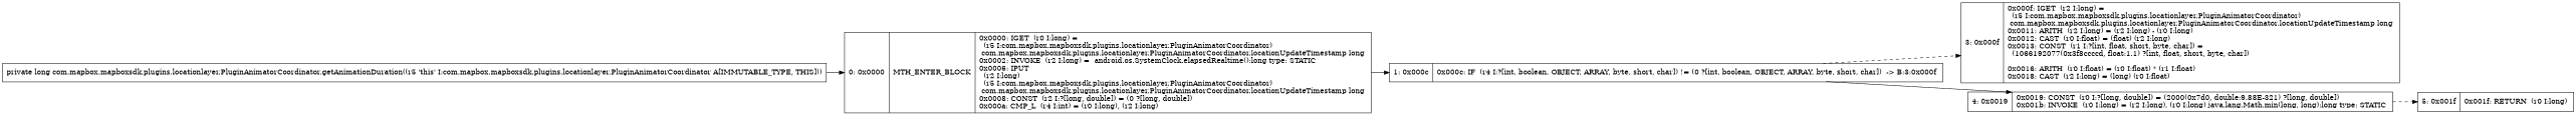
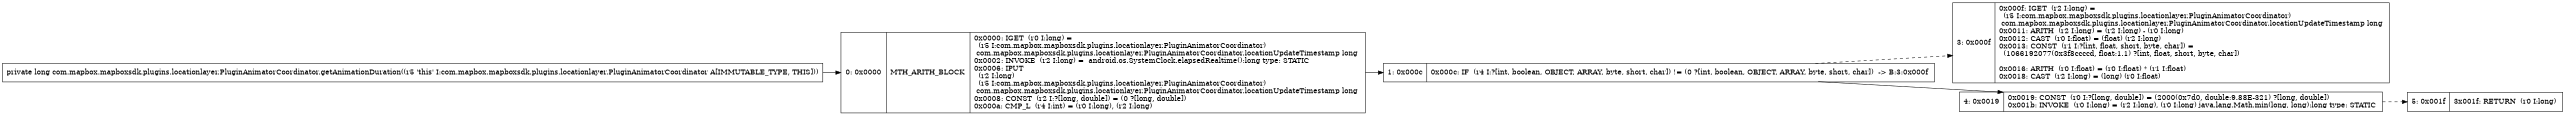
  digraph {
    rankdir=LR
    node [shape=record]
    edge [style=solid]
-   n1 [label="{0\:\ 0x0000|MTH_ENTER_BLOCK\l|0x0000: IGET  (r0 I:long) = \l  (r5 I:com.mapbox.mapboxsdk.plugins.locationlayer.PluginAnimatorCoordinator)\l com.mapbox.mapboxsdk.plugins.locationlayer.PluginAnimatorCoordinator.locationUpdateTimestamp long \l0x0002: INVOKE  (r2 I:long) =  android.os.SystemClock.elapsedRealtime():long type: STATIC \l0x0006: IPUT  \l  (r2 I:long)\l  (r5 I:com.mapbox.mapboxsdk.plugins.locationlayer.PluginAnimatorCoordinator)\l com.mapbox.mapboxsdk.plugins.locationlayer.PluginAnimatorCoordinator.locationUpdateTimestamp long \l0x0008: CONST  (r2 I:?[long, double]) = (0 ?[long, double]) \l0x000a: CMP_L  (r4 I:int) = (r0 I:long), (r2 I:long) \l}"]
+   n1 [label="{0\:\ 0x0000|MTH_ARITH_BLOCK\l|0x0000: IGET  (r0 I:long) = \l  (r5 I:com.mapbox.mapboxsdk.plugins.locationlayer.PluginAnimatorCoordinator)\l com.mapbox.mapboxsdk.plugins.locationlayer.PluginAnimatorCoordinator.locationUpdateTimestamp long \l0x0002: INVOKE  (r2 I:long) =  android.os.SystemClock.elapsedRealtime():long type: STATIC \l0x0006: IPUT  \l  (r2 I:long)\l  (r5 I:com.mapbox.mapboxsdk.plugins.locationlayer.PluginAnimatorCoordinator)\l com.mapbox.mapboxsdk.plugins.locationlayer.PluginAnimatorCoordinator.locationUpdateTimestamp long \l0x0008: CONST  (r2 I:?[long, double]) = (0 ?[long, double]) \l0x000a: CMP_L  (r4 I:int) = (r0 I:long), (r2 I:long) \l}"]
    n2 [label="{1\:\ 0x000c|0x000c: IF  (r4 I:?[int, boolean, OBJECT, ARRAY, byte, short, char]) != (0 ?[int, boolean, OBJECT, ARRAY, byte, short, char])  \-\> B:3:0x000f \l}"]
    n3 [label="{3\:\ 0x000f|0x000f: IGET  (r2 I:long) = \l  (r5 I:com.mapbox.mapboxsdk.plugins.locationlayer.PluginAnimatorCoordinator)\l com.mapbox.mapboxsdk.plugins.locationlayer.PluginAnimatorCoordinator.locationUpdateTimestamp long \l0x0011: ARITH  (r2 I:long) = (r2 I:long) \- (r0 I:long) \l0x0012: CAST  (r0 I:float) = (float) (r2 I:long) \l0x0013: CONST  (r1 I:?[int, float, short, byte, char]) = \l  (1066192077(0x3f8ccccd, float:1.1) ?[int, float, short, byte, char])\l \l0x0016: ARITH  (r0 I:float) = (r0 I:float) * (r1 I:float) \l0x0018: CAST  (r2 I:long) = (long) (r0 I:float) \l}"]
    n4 [label="{4\:\ 0x0019|0x0019: CONST  (r0 I:?[long, double]) = (2000(0x7d0, double:9.88E\-321) ?[long, double]) \l0x001b: INVOKE  (r0 I:long) = (r2 I:long), (r0 I:long) java.lang.Math.min(long, long):long type: STATIC \l}"]
-   n5 [label="{5\:\ 0x001f|0x001f: RETURN  (r0 I:long) \l}"]
+   n5 [label="{5\:\ 0x001f|3x001f: RETURN  (r0 I:long) \l}"]
    n6 [label="{private long com.mapbox.mapboxsdk.plugins.locationlayer.PluginAnimatorCoordinator.getAnimationDuration((r5 'this' I:com.mapbox.mapboxsdk.plugins.locationlayer.PluginAnimatorCoordinator A[IMMUTABLE_TYPE, THIS])) }"]
    n1 -> n2
    n2 -> n3 [style=dashed]
    n2 -> n4
    n4 -> n5 [style=dashed]
    n6 -> n1
  }
